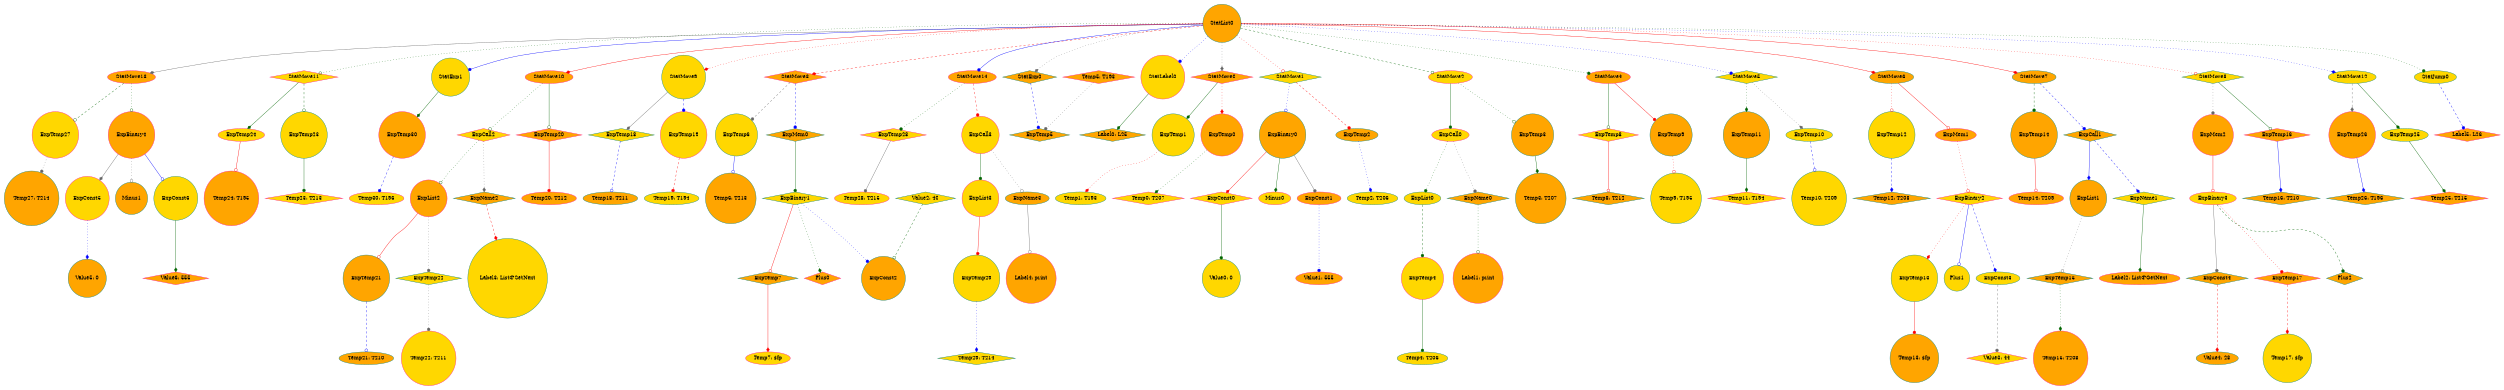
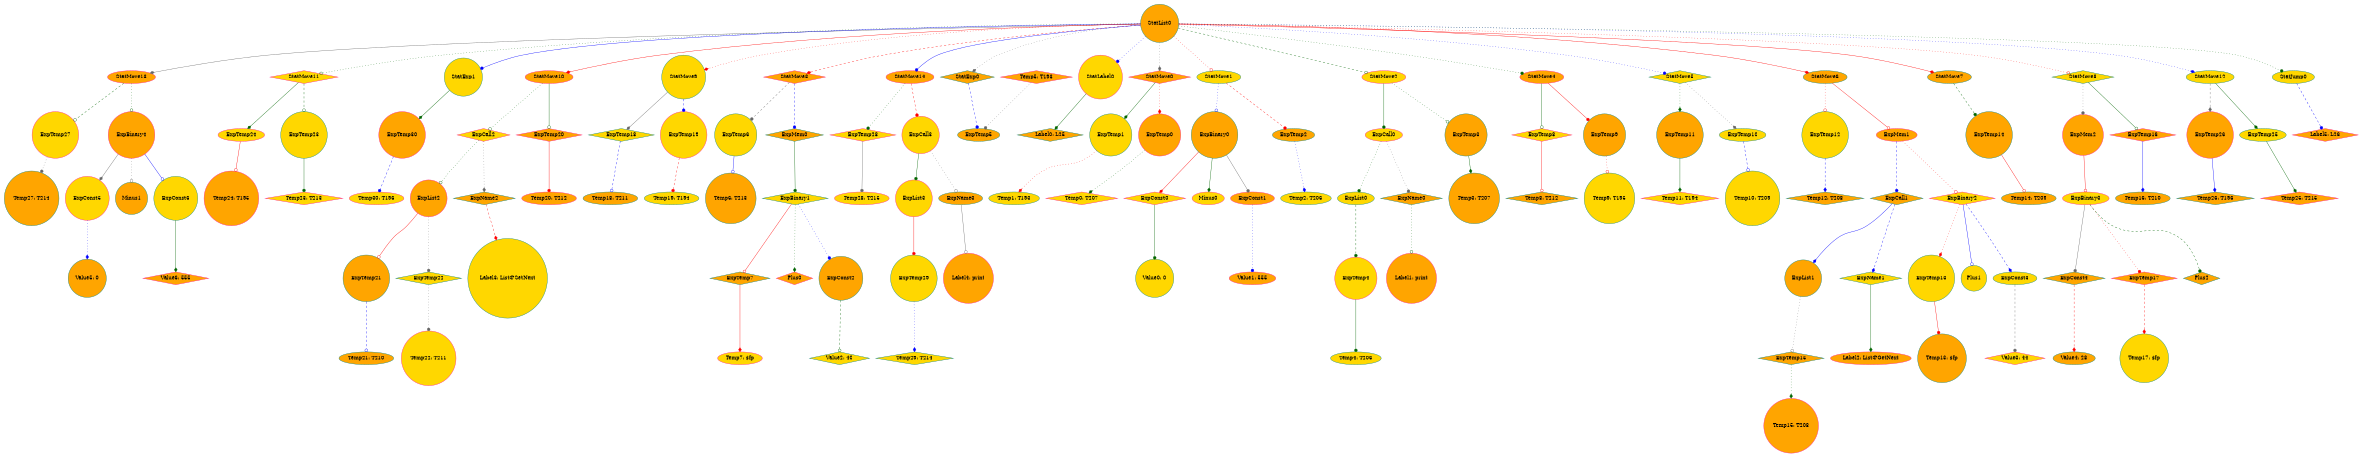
  digraph {
    ordering=out
    node [color=teal fillcolor=orange shape=circle style=filled]
    edge [arrowhead=diamond color=darkgreen style=solid]
    ExpList3 [color=deeppink fillcolor=gold]
    ExpTemp29 [fillcolor=gold]
    "Temp29: T214" [fillcolor=gold shape=diamond]
    ExpName3 [shape=ellipse]
    "Label4: print" [color=deeppink]
    StatMove13 [color=deeppink shape=ellipse]
    ExpTemp27 [color=deeppink fillcolor=gold]
    ExpBinary4 [color=deeppink]
    "Temp27: T214"
    ExpConst5 [color=deeppink fillcolor=gold]
    Minus1
    ExpConst6 [fillcolor=gold]
    "Value5: 0"
    "Value6: 555" [color=deeppink shape=diamond]
    ExpTemp26 [color=deeppink]
    "Temp26: T196" [shape=diamond]
    ExpTemp25 [fillcolor=gold shape=ellipse]
    "Temp25: T215" [color=deeppink shape=diamond]
    ExpTemp24 [color=deeppink fillcolor=gold shape=ellipse]
    "Temp24: T195" [color=deeppink]
    StatMove11 [color=deeppink fillcolor=gold shape=diamond]
    ExpTemp23 [fillcolor=gold]
    "Temp23: T213" [color=deeppink fillcolor=gold shape=diamond]
    ExpList2 [color=deeppink]
    ExpTemp21
    ExpTemp22 [fillcolor=gold shape=diamond]
    "Temp21: T210" [shape=ellipse]
    "Temp22: T211" [color=deeppink fillcolor=gold]
    ExpName2 [shape=diamond]
    "Label3: List@SetNext" [fillcolor=gold]
    StatExp1 [fillcolor=gold]
    ExpTemp30 [color=deeppink]
    "Temp30: T196" [color=deeppink fillcolor=gold shape=ellipse]
    ExpCall2 [color=deeppink fillcolor=gold shape=diamond]
    StatMove10 [color=deeppink shape=ellipse]
    ExpTemp20 [color=deeppink shape=diamond]
    "Temp20: T212" [color=deeppink shape=ellipse]
    StatMove9 [fillcolor=gold]
    ExpTemp18 [fillcolor=gold shape=diamond]
    ExpTemp19 [color=deeppink fillcolor=gold]
    "Temp18: T211" [shape=ellipse]
    "Temp19: T194" [fillcolor=gold shape=ellipse]
    ExpConst4 [shape=diamond]
    "Value4: 28" [shape=ellipse]
    StatMove3 [color=deeppink shape=diamond]
    ExpTemp6 [fillcolor=gold]
    ExpMem0 [shape=diamond]
    "Temp6: T213"
    ExpBinary1 [fillcolor=gold shape=diamond]
    ExpTemp7 [shape=diamond]
    Plus0 [color=deeppink shape=diamond]
    ExpConst2
-   ExpTemp5 [shape=diamond]
+   ExpTemp5 [shape=ellipse]
    "Temp5: T193" [color=deeppink shape=diamond]
    ExpTemp1 [fillcolor=gold]
    "Temp1: T193" [fillcolor=gold shape=ellipse]
    ExpTemp28 [color=deeppink fillcolor=gold shape=diamond]
    "Temp28: T215" [color=deeppink fillcolor=gold shape=ellipse]
-   "Temp14: T209" [color=deeppink shape=ellipse]
+   "Temp14: T209" [shape=ellipse]
    ExpTemp14
    ExpList0 [fillcolor=gold shape=ellipse]
    ExpTemp4 [color=deeppink fillcolor=gold]
    "Temp4: T206" [fillcolor=gold shape=ellipse]
    StatMove14 [color=deeppink shape=ellipse]
    ExpCall3 [color=deeppink fillcolor=gold]
    ExpCall0 [color=deeppink fillcolor=gold shape=ellipse]
    ExpName0 [shape=diamond]
    "Label1: print" [color=deeppink]
    ExpTemp17 [color=deeppink shape=diamond]
    "Temp17: $fp" [fillcolor=gold]
    ExpTemp3
    "Temp3: T207"
    ExpConst0 [color=deeppink fillcolor=gold shape=diamond]
    ExpBinary0
    Minus0 [color=deeppink fillcolor=gold shape=ellipse]
    ExpConst1 [color=deeppink shape=ellipse]
    "Value0: 0" [fillcolor=gold]
    "Value1: 555" [color=deeppink shape=ellipse]
    ExpMem2 [color=deeppink]
    ExpBinary3 [color=deeppink fillcolor=gold shape=ellipse]
    Plus2 [shape=diamond]
    ExpTemp12 [fillcolor=gold]
    "Temp12: T208" [shape=diamond]
    "Temp11: T194" [color=deeppink fillcolor=gold shape=diamond]
    ExpTemp11
    StatExp0 [shape=diamond]
    "Temp7: $fp" [color=deeppink fillcolor=gold shape=ellipse]
    ExpTemp0 [color=deeppink]
    "Temp0: T207" [color=deeppink fillcolor=gold shape=diamond]
    StatList0
    StatLabel0 [color=deeppink fillcolor=gold]
    StatMove0 [color=deeppink shape=diamond]
-   StatMove1 [fillcolor=gold shape=diamond]
+   StatMove1 [fillcolor=gold shape=ellipse]
    StatMove2 [color=deeppink fillcolor=gold shape=ellipse]
    StatMove4 [color=deeppink shape=ellipse]
    StatMove5 [fillcolor=gold shape=diamond]
    StatMove6 [shape=ellipse]
    StatMove7 [shape=ellipse]
    StatMove8 [fillcolor=gold shape=diamond]
    StatMove12 [fillcolor=gold shape=ellipse]
    StatJump0 [fillcolor=gold shape=ellipse]
    "Label0: L25" [shape=diamond]
    ExpTemp2 [shape=ellipse]
    ExpTemp8 [color=deeppink fillcolor=gold shape=diamond]
    ExpTemp9
    ExpTemp10 [fillcolor=gold shape=ellipse]
    ExpMem1 [color=deeppink shape=ellipse]
    ExpCall1 [shape=diamond]
    ExpTemp16 [color=deeppink shape=diamond]
    "Label5: L26" [color=deeppink shape=diamond]
    "Temp2: T206" [fillcolor=gold shape=ellipse]
    "Temp8: T212" [shape=diamond]
    "Temp9: T195" [fillcolor=gold]
    "Temp10: T209" [fillcolor=gold]
    ExpBinary2 [color=deeppink fillcolor=gold shape=diamond]
    ExpList1
    ExpName1 [fillcolor=gold shape=diamond]
-   "Temp16: T210" [shape=diamond]
+   "Temp16: T210" [shape=ellipse]
    "Value2: 40" [fillcolor=gold shape=diamond]
    ExpTemp15 [shape=diamond]
    "Label2: List@GetNext" [color=deeppink shape=ellipse]
    "Temp15: T208" [color=deeppink]
    ExpTemp13 [fillcolor=gold]
    Plus1 [fillcolor=gold]
    ExpConst3 [fillcolor=gold shape=ellipse]
    "Temp13: $fp"
    "Value3: 44" [color=deeppink fillcolor=gold shape=diamond]
    ExpList3 -> ExpTemp29 [arrowhead=dot color=red]
    ExpTemp29 -> "Temp29: T214" [color=blue style=dotted]
    ExpName3 -> "Label4: print" [arrowhead=odot color=gray40]
    StatMove13 -> ExpTemp27 [arrowhead=odot style=dashed]
    StatMove13 -> ExpBinary4 [arrowhead=odot style=dotted]
    ExpTemp27 -> "Temp27: T214" [arrowhead=dot color=gray40 style=dotted]
    ExpBinary4 -> ExpConst5 [color=gray40]
    ExpBinary4 -> Minus1 [arrowhead=odot color=gray40 style=dotted]
    ExpBinary4 -> ExpConst6 [arrowhead=odot color=blue]
    ExpConst5 -> "Value5: 0" [color=blue style=dotted]
    ExpConst6 -> "Value6: 555"
    ExpTemp26 -> "Temp26: T196" [color=blue]
    ExpTemp25 -> "Temp25: T215"
    ExpTemp24 -> "Temp24: T195" [arrowhead=odot color=red]
    StatMove11 -> ExpTemp24
    StatMove11 -> ExpTemp23 [arrowhead=odot style=dashed]
    ExpTemp23 -> "Temp23: T213" [arrowhead=dot]
    ExpList2 -> ExpTemp21 [arrowhead=odot color=red]
    ExpList2 -> ExpTemp22 [arrowhead=dot color=gray40 style=dotted]
    ExpTemp21 -> "Temp21: T210" [arrowhead=odot color=blue style=dashed]
    ExpTemp22 -> "Temp22: T211" [arrowhead=dot color=gray40 style=dotted]
    ExpName2 -> "Label3: List@SetNext" [color=red style=dashed]
    StatExp1 -> ExpTemp30
    ExpTemp30 -> "Temp30: T196" [arrowhead=dot color=blue style=dashed]
    ExpCall2 -> ExpList2 [arrowhead=odot style=dotted]
    ExpCall2 -> ExpName2 [color=gray40 style=dotted]
    StatMove10 -> ExpCall2 [arrowhead=odot style=dotted]
    StatMove10 -> ExpTemp20 [arrowhead=odot]
    ExpTemp20 -> "Temp20: T212" [arrowhead=dot color=red]
    StatMove9 -> ExpTemp18 [color=gray40]
    StatMove9 -> ExpTemp19 [arrowhead=dot color=blue style=dashed]
    ExpTemp18 -> "Temp18: T211" [arrowhead=odot color=blue style=dashed]
    ExpTemp19 -> "Temp19: T194" [arrowhead=dot color=red style=dashed]
    ExpConst4 -> "Value4: 28" [color=red style=dashed]
    StatMove3 -> ExpTemp6 [arrowhead=dot color=gray40 style=dashed]
    StatMove3 -> ExpMem0 [arrowhead=dot color=blue style=dashed]
    ExpTemp6 -> "Temp6: T213" [arrowhead=odot color=blue]
    ExpMem0 -> ExpBinary1 [arrowhead=dot]
    ExpBinary1 -> ExpTemp7 [arrowhead=odot color=red]
    ExpBinary1 -> Plus0 [style=dotted]
    ExpBinary1 -> ExpConst2 [arrowhead=dot color=blue style=dotted]
    ExpTemp7 -> "Temp7: $fp" [color=red]
-   "Value2: 40" -> ExpConst2 [arrowhead=odot style=dashed]
+   ExpConst2 -> "Value2: 40" [arrowhead=odot style=dashed]
    "Temp5: T193" -> ExpTemp5 [arrowhead=dot color=gray40 style=dotted]
    ExpTemp1 -> "Temp1: T193" [color=red style=dotted]
    ExpTemp28 -> "Temp28: T215" [arrowhead=dot color=gray40]
    ExpTemp14 -> "Temp14: T209" [arrowhead=odot color=red]
    ExpList0 -> ExpTemp4 [arrowhead=dot style=dashed]
    ExpTemp4 -> "Temp4: T206" [arrowhead=dot]
    StatMove14 -> ExpTemp28 [arrowhead=dot style=dotted]
    StatMove14 -> ExpCall3 [arrowhead=dot color=red style=dashed]
    ExpCall3 -> ExpList3 [arrowhead=dot]
    ExpCall3 -> ExpName3 [arrowhead=odot color=gray40 style=dotted]
    ExpCall0 -> ExpList0 [arrowhead=dot style=dotted]
    ExpCall0 -> ExpName0 [arrowhead=dot color=gray40 style=dotted]
    ExpName0 -> "Label1: print" [arrowhead=odot style=dotted]
    ExpTemp17 -> "Temp17: $fp" [color=red style=dashed]
    ExpTemp3 -> "Temp3: T207"
    ExpConst0 -> "Value0: 0" [arrowhead=dot]
    ExpBinary0 -> ExpConst0 [color=red]
    ExpBinary0 -> Minus0
    ExpBinary0 -> ExpConst1 [arrowhead=dot color=gray40]
    ExpConst1 -> "Value1: 555" [arrowhead=dot color=blue style=dotted]
    ExpMem2 -> ExpBinary3 [arrowhead=odot color=red]
    ExpBinary3 -> ExpConst4 [arrowhead=dot color=gray40]
    ExpBinary3 -> ExpTemp17 [arrowhead=dot color=red style=dotted]
    ExpBinary3 -> Plus2 [arrowhead=dot style=dashed]
    ExpTemp12 -> "Temp12: T208" [color=blue style=dashed]
    ExpTemp11 -> "Temp11: T194"
    StatExp0 -> ExpTemp5 [arrowhead=dot color=blue style=dashed]
    ExpTemp0 -> "Temp0: T207" [style=dotted]
    StatList0 -> StatMove13 [color=gray40]
    StatList0 -> StatMove11 [arrowhead=odot style=dotted]
    StatList0 -> StatExp1 [arrowhead=dot color=blue]
    StatList0 -> StatMove10 [color=red]
    StatList0 -> StatMove9 [color=red style=dotted]
    StatList0 -> StatMove3 [color=red style=dashed]
    StatList0 -> StatMove14 [arrowhead=dot color=blue]
    StatList0 -> StatExp0 [color=gray40 style=dotted]
    StatList0 -> StatLabel0 [arrowhead=dot color=blue style=dotted]
    StatList0 -> StatMove0 [color=gray40 style=dotted]
    StatList0 -> StatMove1 [arrowhead=odot color=red style=dotted]
    StatList0 -> StatMove2 [arrowhead=odot style=dashed]
    StatList0 -> StatMove4 [arrowhead=dot style=dotted]
    StatList0 -> StatMove5 [arrowhead=dot color=blue style=dotted]
    StatList0 -> StatMove6 [color=red]
    StatList0 -> StatMove7 [color=red]
    StatList0 -> StatMove8 [arrowhead=odot color=red style=dotted]
    StatList0 -> StatMove12 [color=blue style=dotted]
    StatList0 -> StatJump0 [arrowhead=dot style=dotted]
    StatLabel0 -> "Label0: L25"
    StatMove0 -> ExpTemp1
    StatMove0 -> ExpTemp0 [color=red style=dotted]
    StatMove1 -> ExpBinary0 [arrowhead=odot color=blue style=dotted]
    StatMove1 -> ExpTemp2 [arrowhead=dot color=red style=dashed]
    StatMove2 -> ExpCall0 [arrowhead=dot]
    StatMove2 -> ExpTemp3 [arrowhead=odot style=dotted]
    StatMove4 -> ExpTemp8 [arrowhead=odot]
    StatMove4 -> ExpTemp9 [arrowhead=dot color=red]
    StatMove5 -> ExpTemp11 [style=dotted]
    StatMove5 -> ExpTemp10 [color=gray40 style=dotted]
    StatMove6 -> ExpTemp12 [arrowhead=odot color=red style=dotted]
    StatMove6 -> ExpMem1 [arrowhead=odot color=red]
    StatMove7 -> ExpTemp14 [arrowhead=dot style=dashed]
-   StatMove7 -> ExpCall1 [arrowhead=dot color=blue style=dashed]
+   ExpMem1 -> ExpCall1 [arrowhead=dot color=blue style=dashed]
    StatMove8 -> ExpMem2 [arrowhead=dot color=gray40 style=dotted]
    StatMove8 -> ExpTemp16 [arrowhead=odot]
    StatMove12 -> ExpTemp26 [color=gray40 style=dashed]
    StatMove12 -> ExpTemp25
    StatJump0 -> "Label5: L26" [arrowhead=dot color=blue style=dashed]
    ExpTemp2 -> "Temp2: T206" [color=blue style=dotted]
    ExpTemp8 -> "Temp8: T212" [arrowhead=odot color=red]
    ExpTemp9 -> "Temp9: T195" [arrowhead=odot color=red style=dotted]
    ExpTemp10 -> "Temp10: T209" [arrowhead=odot color=blue style=dashed]
    ExpMem1 -> ExpBinary2 [arrowhead=odot color=red style=dotted]
    ExpCall1 -> ExpList1 [color=blue]
    ExpCall1 -> ExpName1 [color=blue style=dashed]
    ExpTemp16 -> "Temp16: T210" [color=blue]
    ExpBinary2 -> ExpTemp13 [color=red style=dotted]
    ExpBinary2 -> Plus1 [arrowhead=odot color=blue]
    ExpBinary2 -> ExpConst3 [color=blue style=dashed]
    ExpList1 -> ExpTemp15 [arrowhead=odot color=gray40 style=dotted]
    ExpName1 -> "Label2: List@GetNext"
    ExpTemp15 -> "Temp15: T208" [style=dotted]
    ExpTemp13 -> "Temp13: $fp" [arrowhead=dot color=red]
    ExpConst3 -> "Value3: 44" [arrowhead=dot color=gray40 style=dashed]
  }
